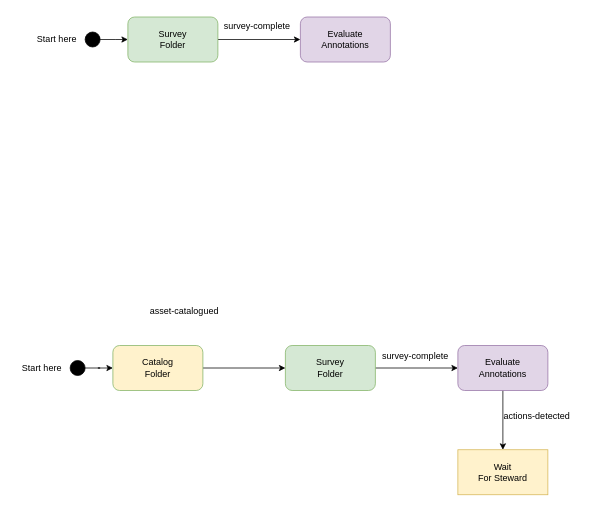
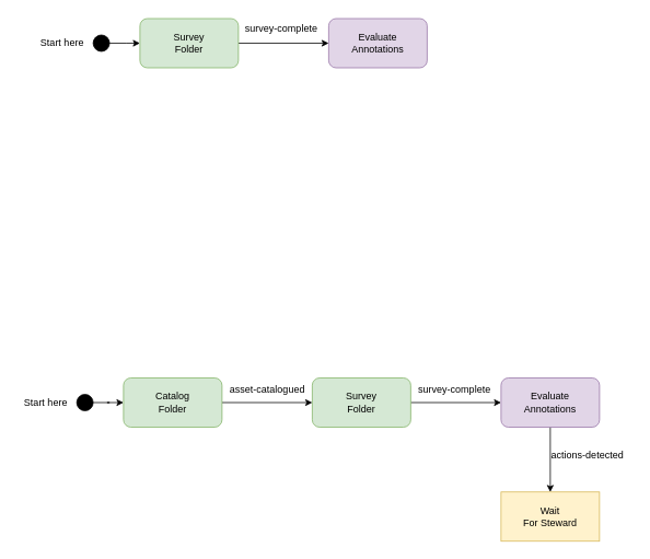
  <mxCell id="0" />
  <mxCell id="1" parent="0" />
  <mxCell id="2" style="edgeStyle=orthogonalEdgeStyle;rounded=0;orthogonalLoop=1;jettySize=auto;html=1;exitX=1;exitY=0.5;exitDx=0;exitDy=0;" edge="1" parent="1" source="3" target="7"><mxGeometry relative="1" as="geometry" /></mxCell>
  <mxCell id="3" value="Survey&lt;br&gt;Folder" style="rounded=1;whiteSpace=wrap;html=1;fillColor=#d5e8d4;strokeColor=#82b366;" vertex="1" parent="1"><mxGeometry x="170" y="22" width="120" height="60" as="geometry" /></mxCell>
  <mxCell id="4" style="edgeStyle=orthogonalEdgeStyle;rounded=0;orthogonalLoop=1;jettySize=auto;html=1;" edge="1" parent="1" source="5"><mxGeometry relative="1" as="geometry"><mxPoint x="170" y="52" as="targetPoint" /></mxGeometry></mxCell>
  <mxCell id="5" value="" style="ellipse;whiteSpace=wrap;html=1;aspect=fixed;fillColor=#000000;" vertex="1" parent="1"><mxGeometry x="113" y="42" width="20" height="20" as="geometry" /></mxCell>
  <mxCell id="6" value="Start here" style="text;html=1;align=center;verticalAlign=middle;resizable=0;points=[];autosize=1;strokeColor=none;fillColor=none;" vertex="1" parent="1"><mxGeometry x="40" y="42" width="70" height="20" as="geometry" /></mxCell>
  <mxCell id="7" value="Evaluate&lt;br&gt;Annotations" style="rounded=1;whiteSpace=wrap;html=1;fillColor=#e1d5e7;strokeColor=#9673a6;" vertex="1" parent="1"><mxGeometry x="400" y="22" width="120" height="60" as="geometry" /></mxCell>
  <mxCell id="8" value="survey-complete" style="text;html=1;align=center;verticalAlign=middle;resizable=0;points=[];autosize=1;strokeColor=none;fillColor=none;" vertex="1" parent="1"><mxGeometry x="287" y="20" width="110" height="30" as="geometry" /></mxCell>
  <mxCell id="9" style="edgeStyle=orthogonalEdgeStyle;rounded=0;orthogonalLoop=1;jettySize=auto;html=1;exitX=1;exitY=0.5;exitDx=0;exitDy=0;" edge="1" parent="1" source="10" target="15"><mxGeometry relative="1" as="geometry" /></mxCell>
  <mxCell id="10" value="Survey&lt;br&gt;Folder" style="rounded=1;whiteSpace=wrap;html=1;fillColor=#d5e8d4;strokeColor=#82b366;" vertex="1" parent="1"><mxGeometry x="380" y="460" width="120" height="60" as="geometry" /></mxCell>
  <mxCell id="11" style="edgeStyle=orthogonalEdgeStyle;rounded=0;orthogonalLoop=1;jettySize=auto;html=1;entryX=0;entryY=0.5;entryDx=0;entryDy=0;" edge="1" parent="1" source="12" target="18"><mxGeometry relative="1" as="geometry"><mxPoint x="132" y="558" as="targetPoint" /></mxGeometry></mxCell>
  <mxCell id="12" value="" style="ellipse;whiteSpace=wrap;html=1;aspect=fixed;fillColor=#000000;" vertex="1" parent="1"><mxGeometry x="93" y="480" width="20" height="20" as="geometry" /></mxCell>
  <mxCell id="13" value="Start here" style="text;html=1;align=center;verticalAlign=middle;resizable=0;points=[];autosize=1;strokeColor=none;fillColor=none;" vertex="1" parent="1"><mxGeometry x="20" y="480" width="70" height="20" as="geometry" /></mxCell>
  <mxCell id="14" style="edgeStyle=orthogonalEdgeStyle;rounded=0;orthogonalLoop=1;jettySize=auto;html=1;exitX=0.5;exitY=1;exitDx=0;exitDy=0;entryX=0.5;entryY=0;entryDx=0;entryDy=0;" edge="1" parent="1" source="15" target="20"><mxGeometry relative="1" as="geometry" /></mxCell>
  <mxCell id="15" value="Evaluate&lt;br&gt;Annotations" style="rounded=1;whiteSpace=wrap;html=1;fillColor=#e1d5e7;strokeColor=#9673a6;" vertex="1" parent="1"><mxGeometry x="610" y="460" width="120" height="60" as="geometry" /></mxCell>
  <mxCell id="16" value="survey-complete" style="text;html=1;align=center;verticalAlign=middle;resizable=0;points=[];autosize=1;strokeColor=none;fillColor=none;" vertex="1" parent="1"><mxGeometry x="498" y="460" width="110" height="30" as="geometry" /></mxCell>
  <mxCell id="17" style="edgeStyle=orthogonalEdgeStyle;rounded=0;orthogonalLoop=1;jettySize=auto;html=1;exitX=1;exitY=0.5;exitDx=0;exitDy=0;entryX=0;entryY=0.5;entryDx=0;entryDy=0;" edge="1" parent="1" source="18" target="10"><mxGeometry relative="1" as="geometry" /></mxCell>
- <mxCell id="18" value="Catalog&lt;br&gt;Folder" style="rounded=1;whiteSpace=wrap;html=1;fillColor=#fff2cc;strokeColor=#82b366;" vertex="1" parent="1"><mxGeometry x="150" y="460" width="120" height="60" as="geometry" /></mxCell>
- <mxCell id="19" value="asset-catalogued" style="text;html=1;align=center;verticalAlign=middle;resizable=0;points=[];autosize=1;strokeColor=none;fillColor=none;" vertex="1" parent="1"><mxGeometry x="190" y="400" width="110" height="30" as="geometry" /></mxCell>
+ <mxCell id="18" value="Catalog&lt;br&gt;Folder" style="rounded=1;whiteSpace=wrap;html=1;fillColor=#d5e8d4;strokeColor=#82b366;" vertex="1" parent="1"><mxGeometry x="150" y="460" width="120" height="60" as="geometry" /></mxCell>
+ <mxCell id="19" value="asset-catalogued" style="text;html=1;align=center;verticalAlign=middle;resizable=0;points=[];autosize=1;strokeColor=none;fillColor=none;" vertex="1" parent="1"><mxGeometry x="270" y="460" width="110" height="30" as="geometry" /></mxCell>
  <mxCell id="20" value="Wait&lt;br&gt;For Steward" style="whiteSpace=wrap;html=1;fillColor=#fff2cc;strokeColor=#d6b656;rounded=0;" vertex="1" parent="1"><mxGeometry x="610" y="599" width="120" height="60" as="geometry" /></mxCell>
  <mxCell id="21" value="actions-detected" style="text;html=1;align=center;verticalAlign=middle;resizable=0;points=[];autosize=1;strokeColor=none;fillColor=none;" vertex="1" parent="1"><mxGeometry x="660" y="539" width="110" height="30" as="geometry" /></mxCell>
